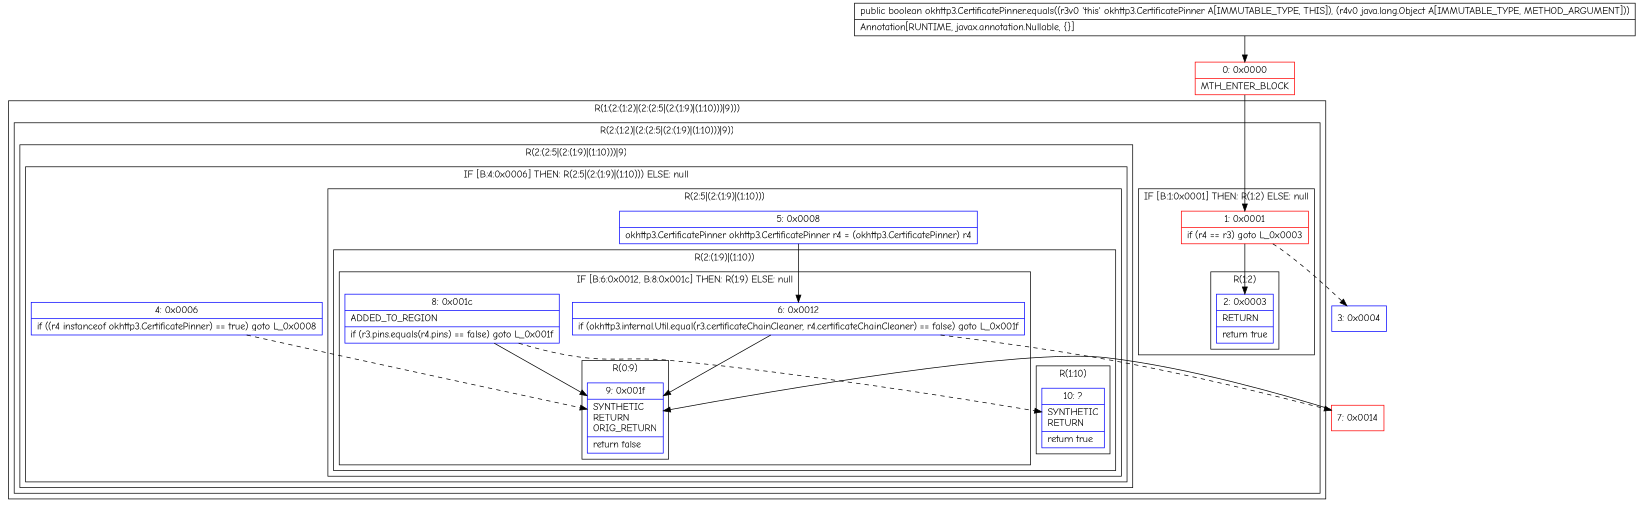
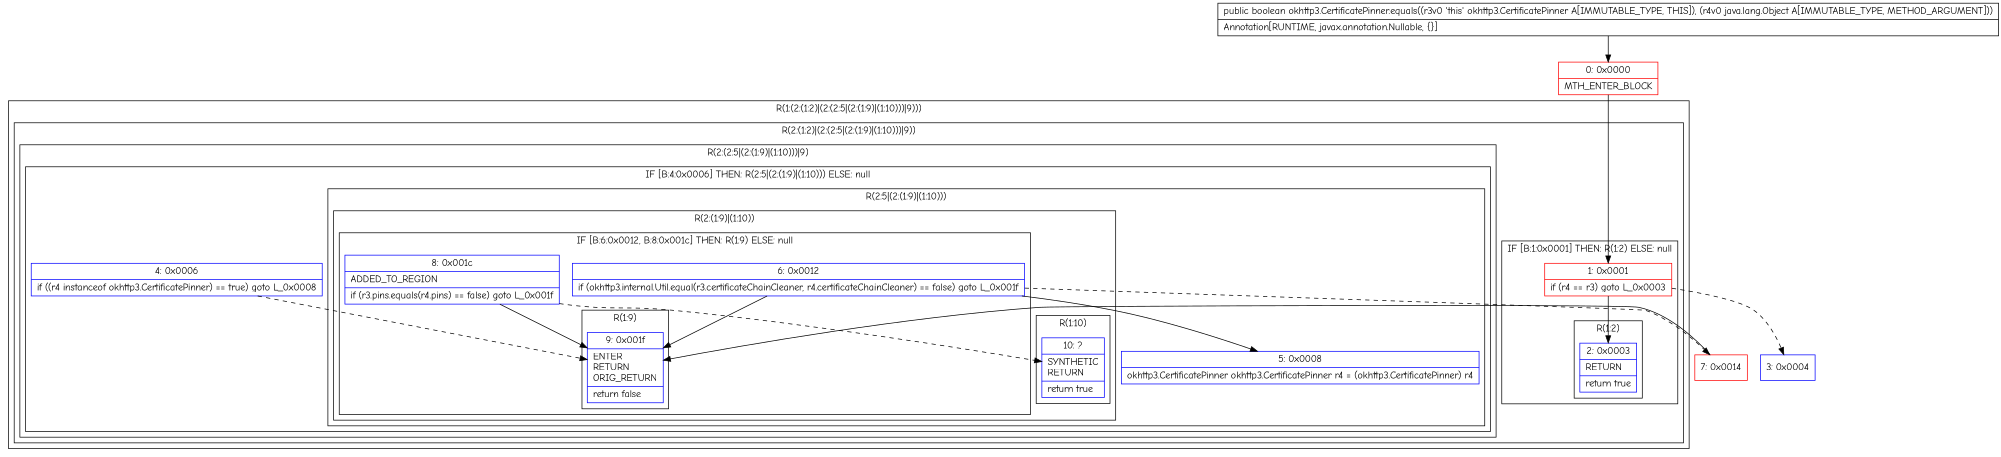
  digraph {
    fontname="Comic Neue"
    node [color=blue fontname="Comic Neue" shape=record]
    edge [fontname="Comic Neue"]
    n1 [label="{2\:\ 0x0003|RETURN\l|return true\l}"]
    n2 [color=red label="{1\:\ 0x0001|if (r4 == r3) goto L_0x0003\l}"]
-   n3 [label="{9\:\ 0x001f|SYNTHETIC\lRETURN\lORIG_RETURN\l|return false\l}"]
+   n3 [label="{9\:\ 0x001f|ENTER\lRETURN\lORIG_RETURN\l|return false\l}"]
    n4 [label="{6\:\ 0x0012|if (okhttp3.internal.Util.equal(r3.certificateChainCleaner, r4.certificateChainCleaner) == false) goto L_0x001f\l}"]
    n5 [label="{8\:\ 0x001c|ADDED_TO_REGION\l|if (r3.pins.equals(r4.pins) == false) goto L_0x001f\l}"]
    n6 [label="{10\:\ ?|SYNTHETIC\lRETURN\l|return true\l}"]
    n7 [label="{5\:\ 0x0008|okhttp3.CertificatePinner okhttp3.CertificatePinner r4 = (okhttp3.CertificatePinner) r4\l}"]
    n8 [label="{4\:\ 0x0006|if ((r4 instanceof okhttp3.CertificatePinner) == true) goto L_0x0008\l}"]
    n9 [label="{3\:\ 0x0004}"]
    n10 [color=red label="{7\:\ 0x0014}"]
    n11 [color=red label="{0\:\ 0x0000|MTH_ENTER_BLOCK\l}"]
    n12 [label="{public boolean okhttp3.CertificatePinner.equals((r3v0 'this' okhttp3.CertificatePinner A[IMMUTABLE_TYPE, THIS]), (r4v0 java.lang.Object A[IMMUTABLE_TYPE, METHOD_ARGUMENT]))  | Annotation[RUNTIME, javax.annotation.Nullable, \{\}]\l}" color=""]
    subgraph cluster_1 {
      label="R(1:(2:(1:2)|(2:(2:5|(2:(1:9)|(1:10)))|9)))"
      subgraph cluster_2 {
        label="R(2:(1:2)|(2:(2:5|(2:(1:9)|(1:10)))|9))"
        subgraph cluster_3 {
          label="IF [B:1:0x0001] THEN: R(1:2) ELSE: null"
          n2
          subgraph cluster_4 {
            label="R(1:2)"
            n1
          }
        }
        subgraph cluster_5 {
          label="R(2:(2:5|(2:(1:9)|(1:10)))|9)"
          subgraph cluster_6 {
            label="IF [B:4:0x0006] THEN: R(2:5|(2:(1:9)|(1:10))) ELSE: null"
            n8
            subgraph cluster_7 {
              label="R(2:5|(2:(1:9)|(1:10)))"
              n7
              subgraph cluster_8 {
                label="R(2:(1:9)|(1:10))"
                subgraph cluster_9 {
                  label="IF [B:6:0x0012, B:8:0x001c] THEN: R(1:9) ELSE: null"
                  n4
                  n5
                  subgraph cluster_10 {
-                   label="R(0:9)"
+                   label="R(1:9)"
                    n3
                  }
                }
                subgraph cluster_11 {
                  label="R(1:10)"
                  n6
                }
              }
            }
          }
        }
      }
    }
    n2 -> n1
    n2 -> n9 [style=dashed]
    n4 -> n3
    n4 -> n10 [style=dashed]
    n5 -> n3
    n5 -> n6 [style=dashed]
-   n7 -> n4
+   n4 -> n7
    n8 -> n3 [style=dashed]
    n10 -> n3
    n11 -> n2
    n12 -> n11
  }
